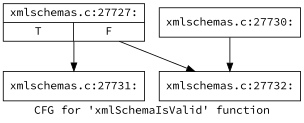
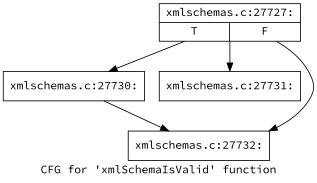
  digraph {
    fontname="Source Code Pro"
    label="CFG for 'xmlSchemaIsValid' function"
    node [fontname="Source Code Pro" shape=record]
    edge [fontname="Source Code Pro"]
    n1 [label="{xmlschemas.c:27727:|{<s0>T|<s1>F}}"]
    n2 [label="{xmlschemas.c:27730:}"]
    n3 [label="{xmlschemas.c:27731:}"]
    n4 [label="{xmlschemas.c:27732:}"]
+   n1 -> n2
    n1 -> n3
    n1 -> n4
    n2 -> n4
  }
